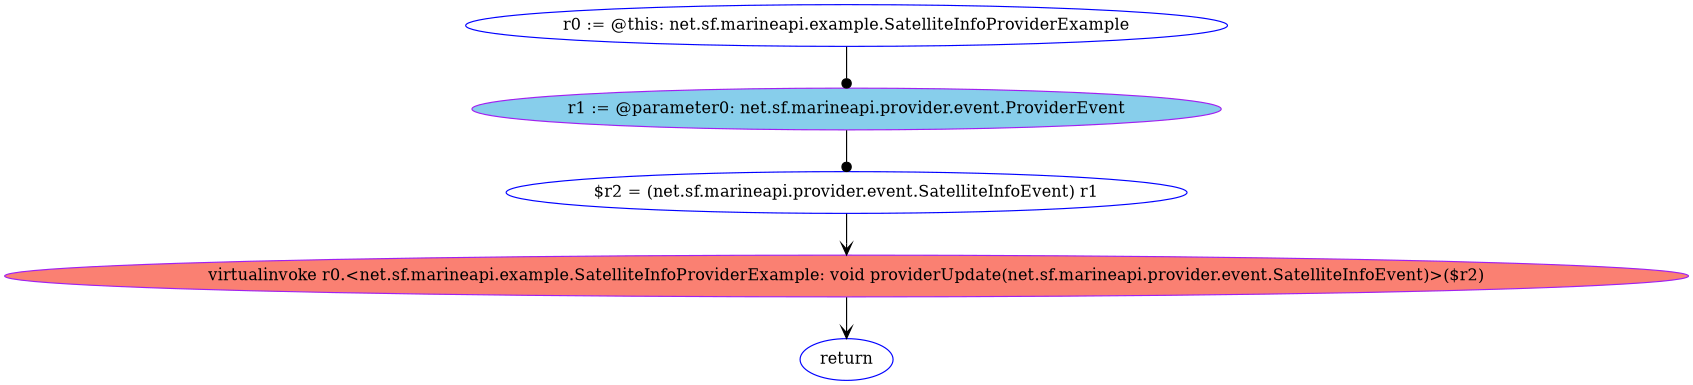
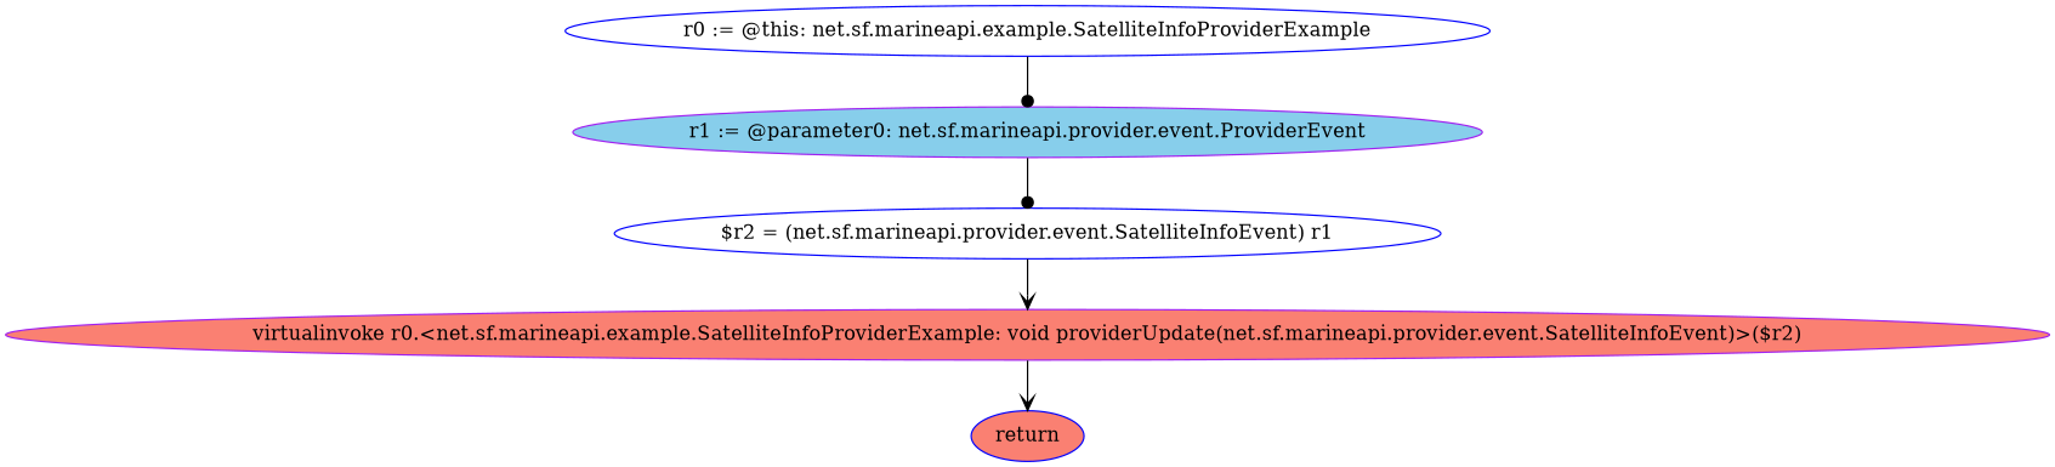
  digraph {
    node [style=filled fillcolor=white color=blue]
    edge [arrowhead=dot]
    "r0 := @this: net.sf.marineapi.example.SatelliteInfoProviderExample"
    "r1 := @parameter0: net.sf.marineapi.provider.event.ProviderEvent" [fillcolor=skyblue color=purple]
    "$r2 = (net.sf.marineapi.provider.event.SatelliteInfoEvent) r1"
    "virtualinvoke r0.<net.sf.marineapi.example.SatelliteInfoProviderExample: void providerUpdate(net.sf.marineapi.provider.event.SatelliteInfoEvent)>($r2)" [fillcolor=salmon color=purple]
-   return
+   return [fillcolor=salmon]
    "r0 := @this: net.sf.marineapi.example.SatelliteInfoProviderExample" -> "r1 := @parameter0: net.sf.marineapi.provider.event.ProviderEvent"
    "r1 := @parameter0: net.sf.marineapi.provider.event.ProviderEvent" -> "$r2 = (net.sf.marineapi.provider.event.SatelliteInfoEvent) r1"
    "$r2 = (net.sf.marineapi.provider.event.SatelliteInfoEvent) r1" -> "virtualinvoke r0.<net.sf.marineapi.example.SatelliteInfoProviderExample: void providerUpdate(net.sf.marineapi.provider.event.SatelliteInfoEvent)>($r2)" [arrowhead=vee]
    "virtualinvoke r0.<net.sf.marineapi.example.SatelliteInfoProviderExample: void providerUpdate(net.sf.marineapi.provider.event.SatelliteInfoEvent)>($r2)" -> return [arrowhead=vee]
  }
